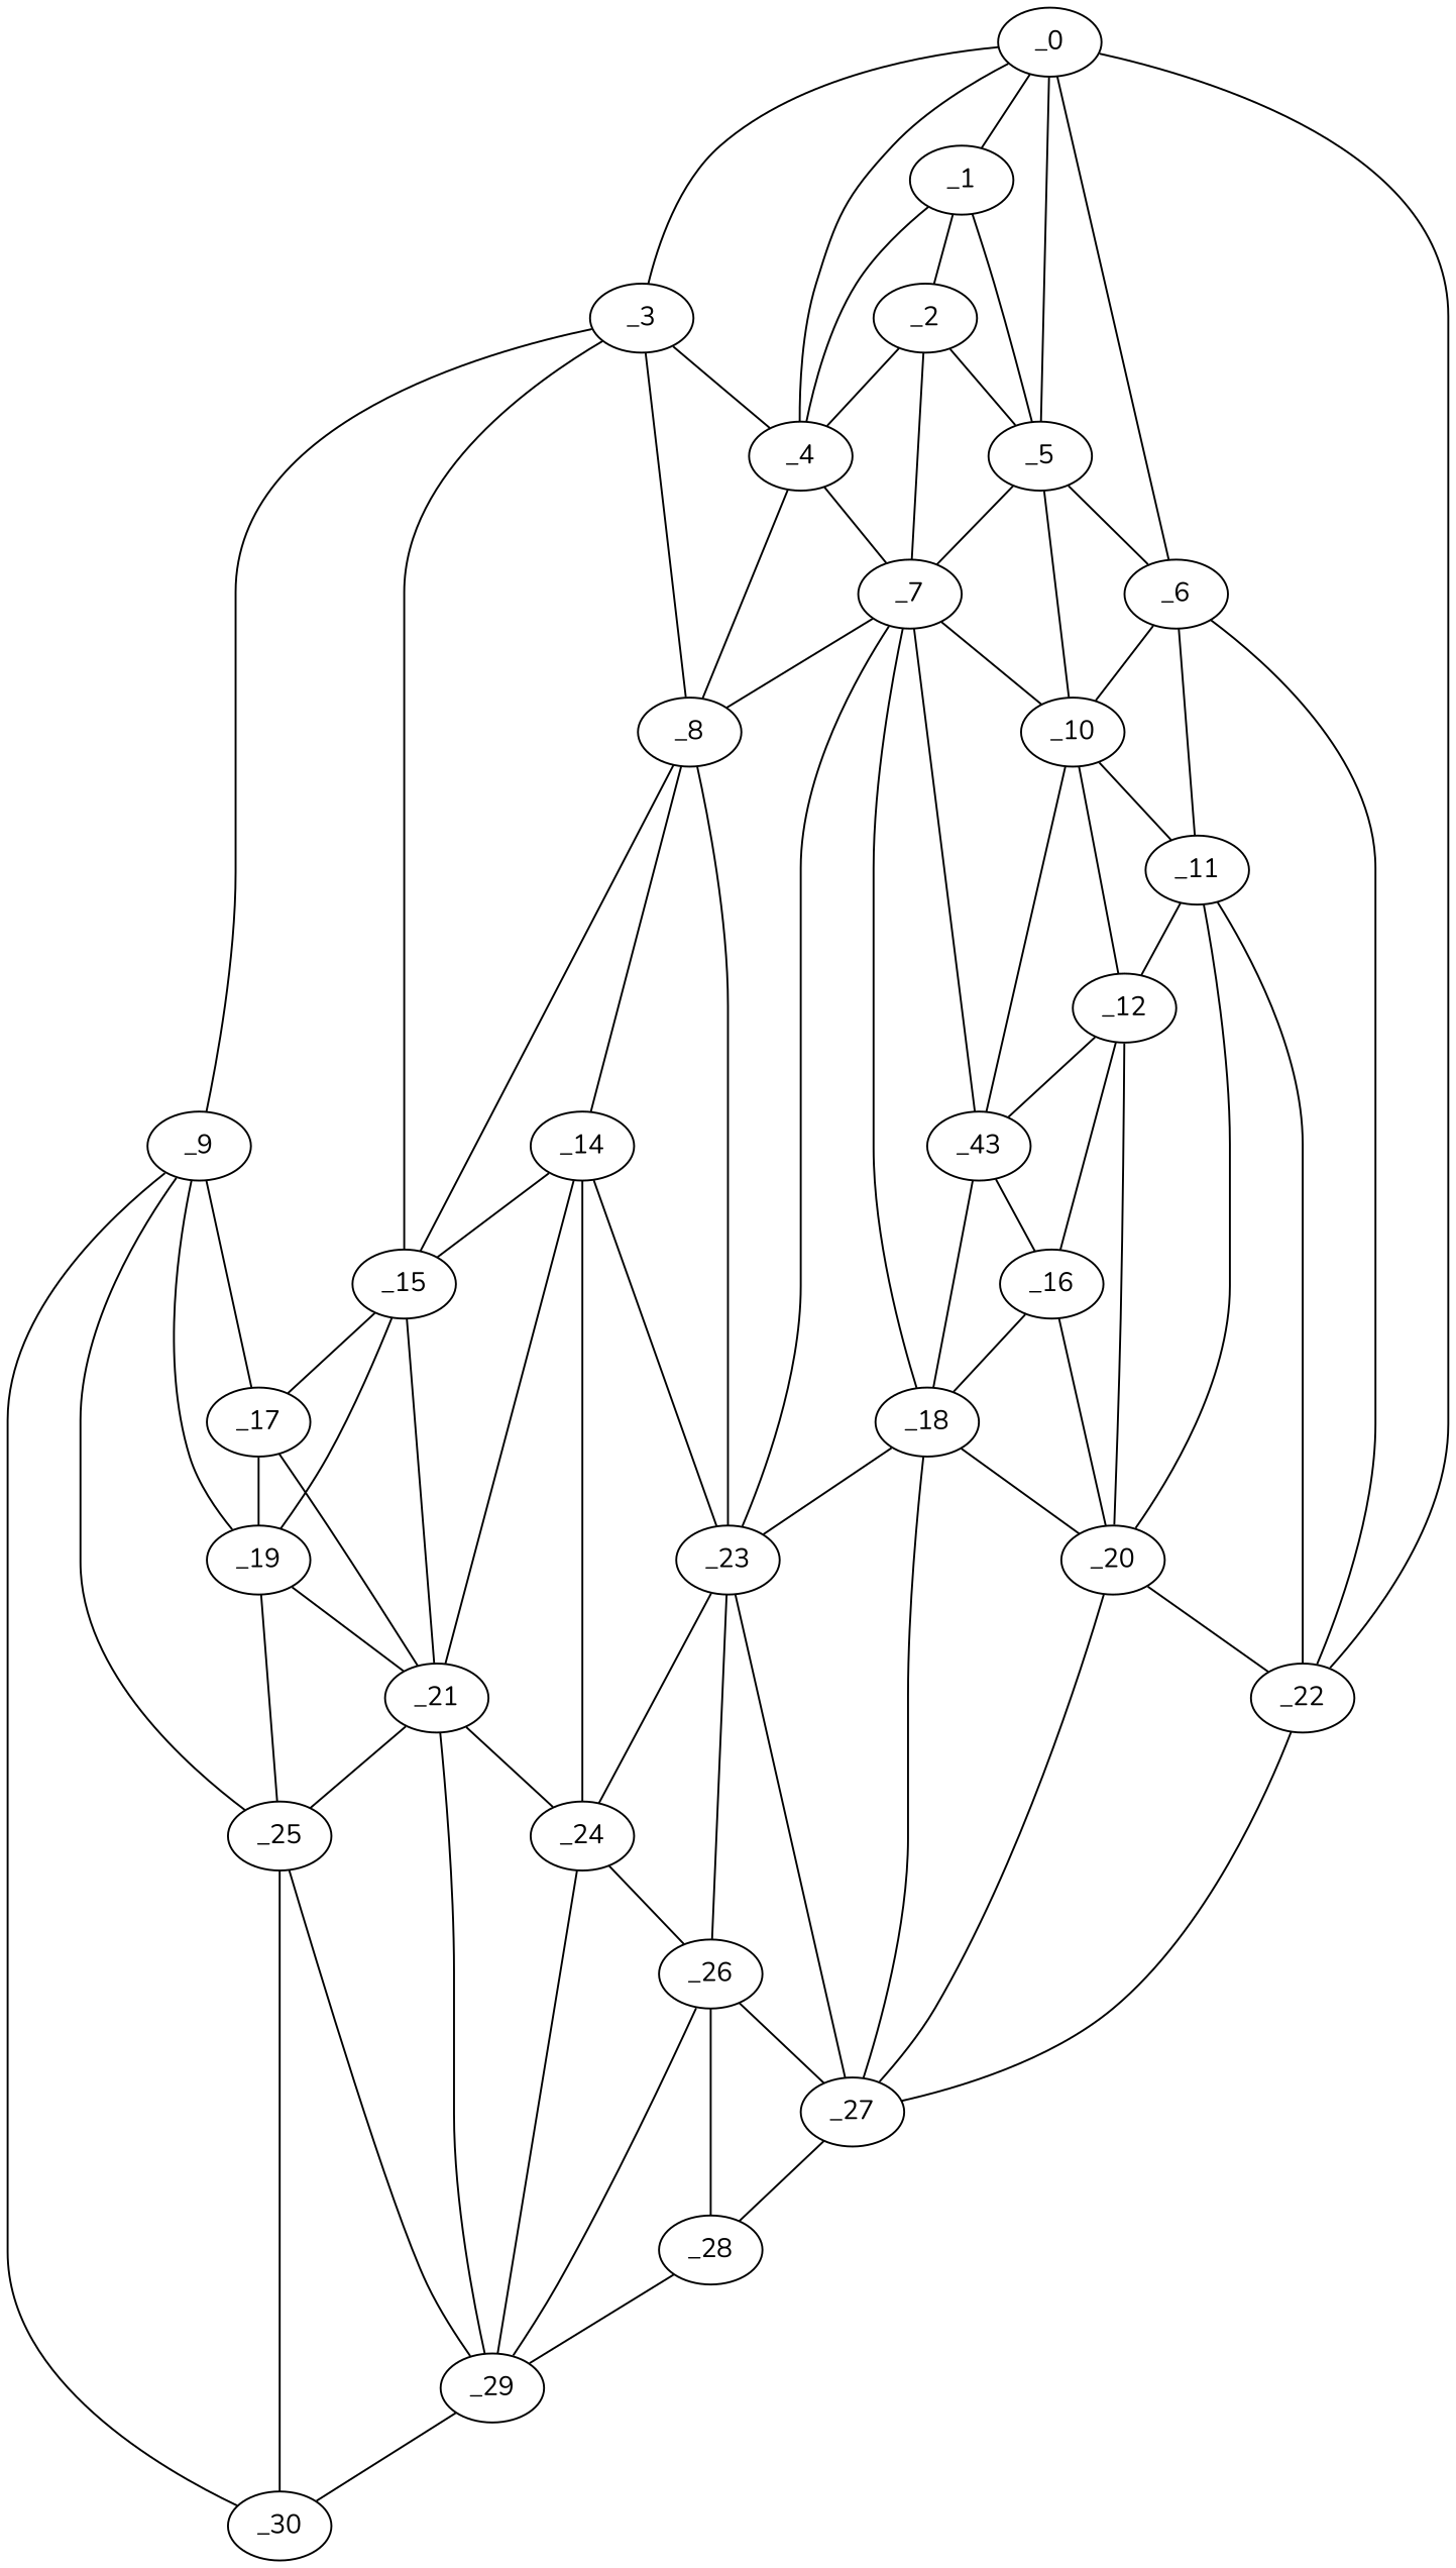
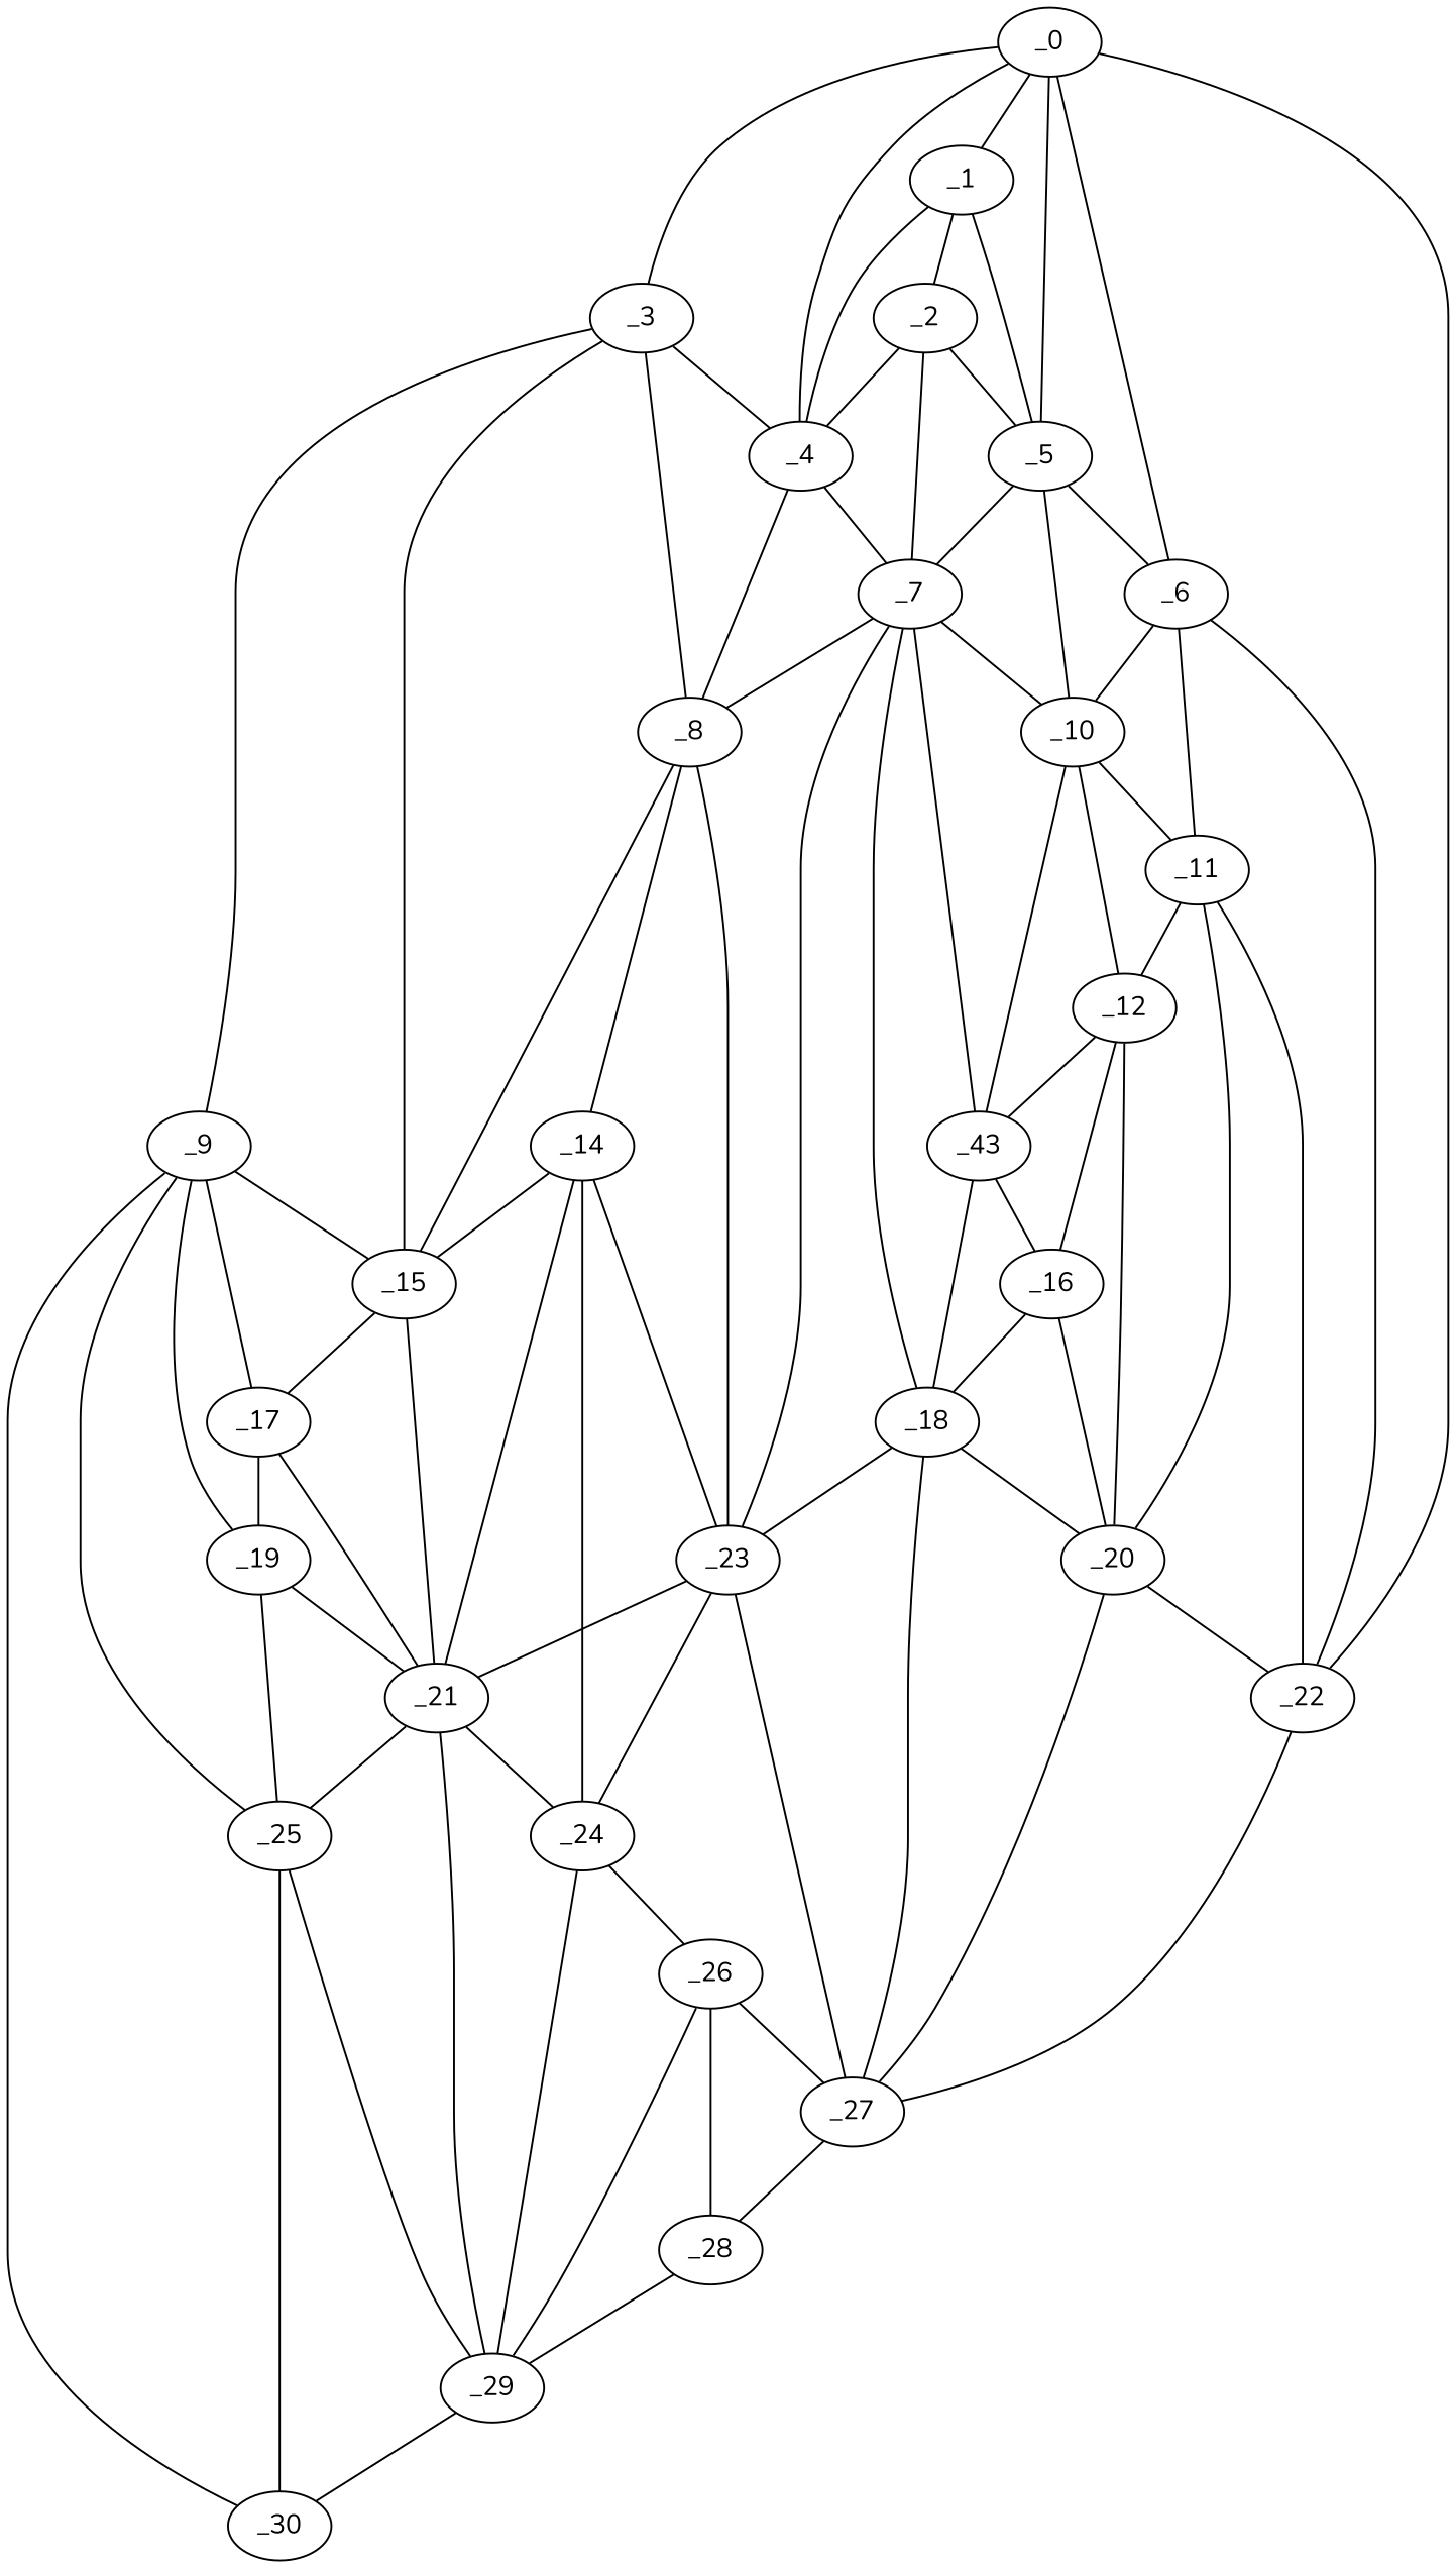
  graph {
    fontname=Nunito
    node [fontname=Nunito x=36 y=109]
    edge [fontname=Nunito valence=2]
    _0 [x=10 y=115]
    _1 [x=26 y=95]
    _3 [y=25]
    _4 [y=51]
    _5 [x=39]
    _6 [x=44 y=119]
    _22 [x=80 y=125]
    _2 [x=31 y=86]
    _8 [x=52 y=44]
    _9 [x=53 y=2]
    _15 [x=66 y=22]
    _7 [x=50 y=86]
    _10 [x=54 y=111]
    _11 [x=57 y=117]
    _27 [x=108 y=65]
    _23 [x=81 y=65]
    _14 [x=63 y=40]
    _17 [x=69 y=18]
    _19 [x=74 y=11]
    _25 [x=87 y=11]
    _30 [x=117 y=8]
    _21 [x=78 y=19]
    n23 [label=_43 x=62 y=93]
    _18 [x=73 y=90]
    _12 [x=59]
    _20 [x=77]
    _28 [x=110 y=60]
    _16 [x=67 y=98]
    _24 [x=84 y=55]
    _26 [x=95 y=59]
    _29 [x=116 y=33]
    _0 -- _1
    _0 -- _3 [valence=1]
    _0 -- _4
    _0 -- _5
    _0 -- _6 [valence=1]
    _0 -- _22 [valence=1]
    _1 -- _4
    _1 -- _5
    _1 -- _2
    _3 -- _4
    _3 -- _8
    _3 -- _9 [valence=1]
    _3 -- _15 [valence=1]
    _4 -- _8
    _4 -- _7 [valence=1]
    _5 -- _6
    _5 -- _7 [valence=1]
    _5 -- _10
    _6 -- _22
    _6 -- _10
    _6 -- _11
    _22 -- _27 [valence=1]
    _2 -- _4 [valence=1]
    _2 -- _5 [valence=1]
    _2 -- _7
    _8 -- _15 [valence=1]
    _8 -- _23 [valence=1]
    _8 -- _14
-   _19 -- _15
+   _9 -- _15
    _9 -- _17
    _9 -- _19 [valence=1]
    _9 -- _25
    _9 -- _30 [valence=1]
    _15 -- _17 [valence=1]
    _15 -- _21 [valence=1]
    _7 -- _8
    _7 -- _10
    _7 -- _23 [valence=1]
    _7 -- n23 [valence=1]
    _7 -- _18
    _10 -- _11
    _10 -- n23
    _10 -- _12
    _11 -- _22 [valence=1]
    _11 -- _12
    _11 -- _20
    _27 -- _28 [valence=1]
    _23 -- _27 [valence=1]
    _23 -- _24
-   _23 -- _26
+   _23 -- _21
    _14 -- _15
    _14 -- _23
    _14 -- _21
    _14 -- _24 [valence=1]
    _17 -- _19 [valence=1]
    _17 -- _21
    _19 -- _25
    _19 -- _21
    _25 -- _30
    _25 -- _29
    _21 -- _25 [valence=1]
    _21 -- _24
    _21 -- _29 [valence=1]
    n23 -- _18
    n23 -- _16
    _18 -- _27
    _18 -- _23
    _18 -- _20
    _12 -- n23
    _12 -- _20 [valence=1]
    _12 -- _16
    _20 -- _22
    _20 -- _27 [valence=1]
    _28 -- _29 [valence=1]
    _16 -- _18
    _16 -- _20
    _24 -- _26
    _24 -- _29
    _26 -- _27
    _26 -- _28
    _26 -- _29 [valence=1]
    _29 -- _30 [valence=1]
  }
